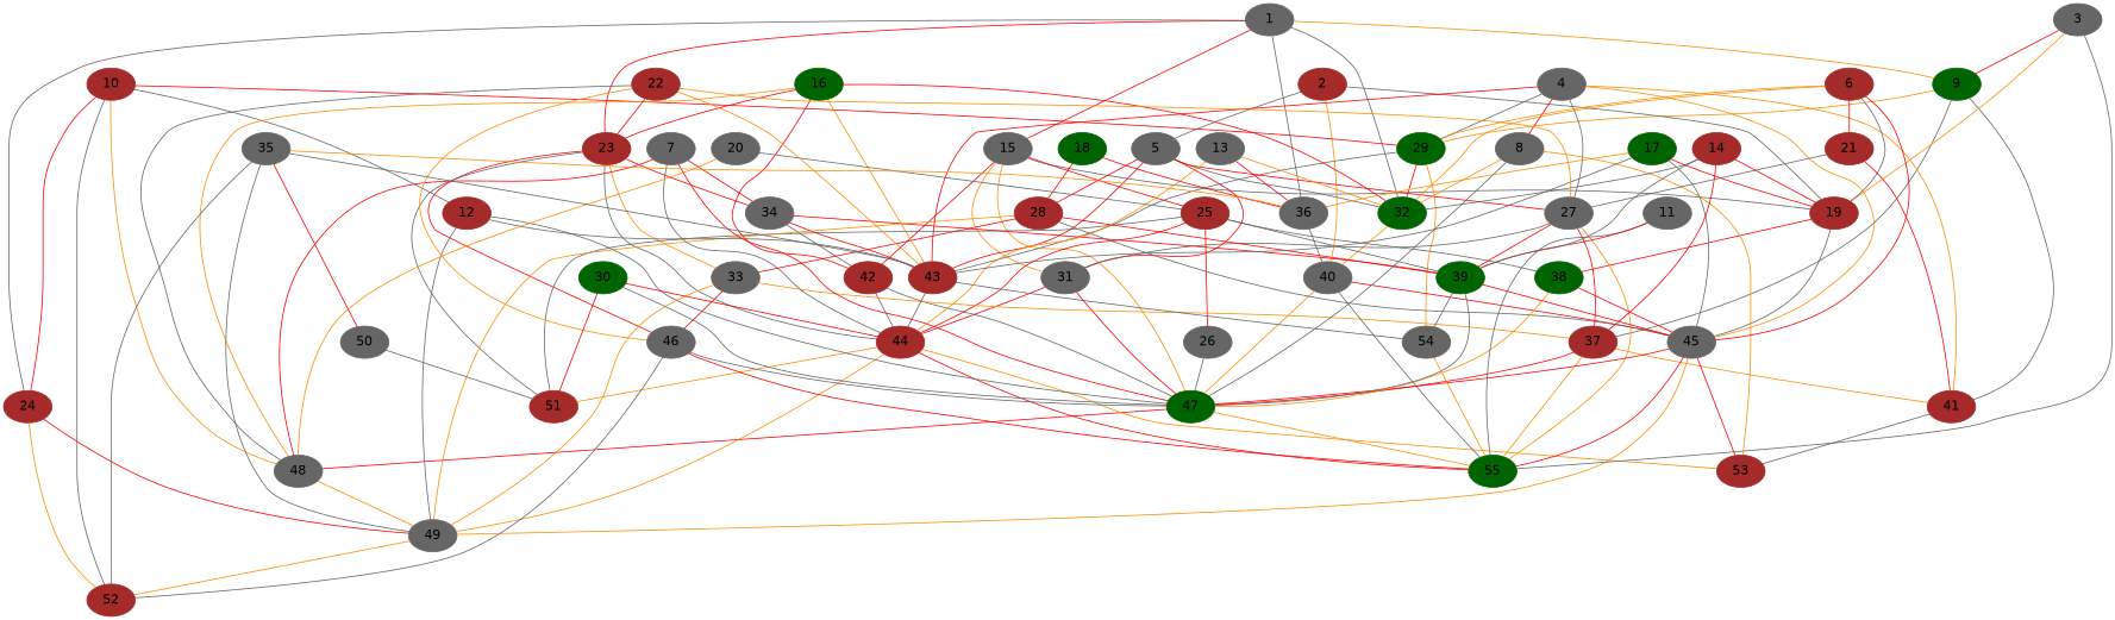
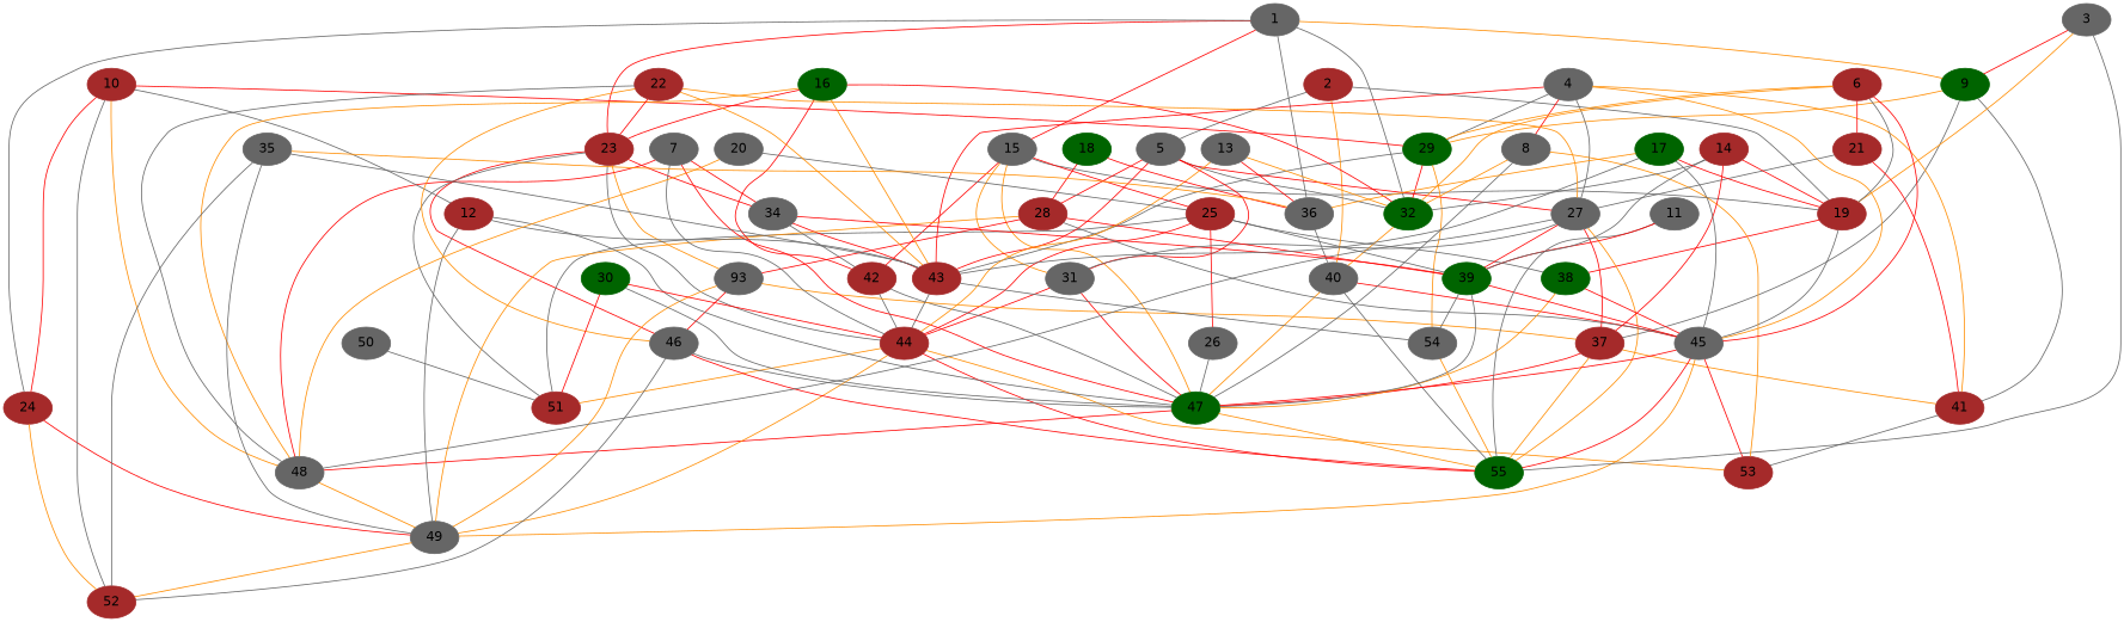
  graph {
    fontname="DejaVu Sans"
    node [color=gray40 fontname="DejaVu Sans" style=filled]
    edge [color=red fontname="DejaVu Sans" weight=1.0]
    9 [color=darkgreen]
    1
    15
    23 [color=brown]
    24 [color=brown]
    32 [color=darkgreen]
    36
    29 [color=darkgreen]
    41 [color=brown]
    37 [color=brown]
    19 [color=brown]
    31
    47 [color=darkgreen]
    25 [color=brown]
    42 [color=brown]
    34
    44 [color=brown]
    46
-   33
+   33 [label=93]
    51 [color=brown]
    52 [color=brown]
    49
    40
    2 [color=brown]
    5
    27
    43 [color=brown]
    28 [color=brown]
    45
    38 [color=darkgreen]
    55 [color=darkgreen]
    3
    4
    8
    53 [color=brown]
    48
    39 [color=darkgreen]
    54
    6 [color=brown]
    21 [color=brown]
    7
    10 [color=brown]
    12 [color=brown]
    11
    13
    14 [color=brown]
    26
    16 [color=darkgreen]
    17 [color=darkgreen]
    18 [color=darkgreen]
    20
    22 [color=brown]
    30 [color=darkgreen]
    35
    50
    9 -- 29 [color=darkorange]
    9 -- 41 [color=gray40]
    9 -- 37 [color=gray40]
    1 -- 9 [color=darkorange weight=2.0]
    1 -- 15
    1 -- 23
    1 -- 24 [color=gray40]
    1 -- 32 [color=gray40]
    1 -- 36 [color=gray40]
    15 -- 19 [color=gray40]
    15 -- 31 [color=darkorange]
    15 -- 47 [color=darkorange]
    15 -- 25
    15 -- 42
    23 -- 34 [weight=2.0]
    23 -- 44 [color=gray40]
    23 -- 46
    23 -- 33 [color=darkorange]
    23 -- 51 [color=gray40]
    24 -- 52 [color=darkorange]
    24 -- 49
    32 -- 40 [color=darkorange]
    36 -- 40 [color=gray40]
    29 -- 32
    29 -- 43 [color=gray40]
    29 -- 54 [color=darkorange]
    41 -- 53 [color=gray40]
    37 -- 41 [color=darkorange]
    37 -- 47
    37 -- 55 [color=darkorange]
    19 -- 45 [color=gray40]
    19 -- 38
    31 -- 47
    31 -- 44
    47 -- 55 [color=darkorange]
    47 -- 48
    25 -- 44
    25 -- 51 [color=gray40]
    25 -- 38 [color=gray40]
    25 -- 39 [color=gray40]
    25 -- 26
    42 -- 47 [color=gray40]
    42 -- 44 [color=gray40]
    34 -- 42 [color=gray40]
    34 -- 43
    34 -- 39
    44 -- 51 [color=darkorange]
    44 -- 49 [color=darkorange]
    44 -- 55
    44 -- 53 [color=darkorange]
    46 -- 47 [color=gray40]
    46 -- 52 [color=gray40]
    46 -- 55
    33 -- 37 [color=darkorange]
    33 -- 46
    33 -- 49 [color=darkorange]
    49 -- 52 [color=darkorange]
    40 -- 47 [color=darkorange]
    40 -- 45
    40 -- 55 [color=gray40]
    2 -- 19 [color=gray40]
    2 -- 40 [color=darkorange]
    2 -- 5 [color=gray40]
    5 -- 32 [color=gray40]
    5 -- 31
    5 -- 27
    5 -- 43
    5 -- 28
    27 -- 37
    27 -- 31 [color=gray40]
    27 -- 55 [color=darkorange]
+   27 -- 48 [color=gray40]
    27 -- 39
    43 -- 44 [color=gray40]
    43 -- 54 [color=gray40]
    28 -- 33
    28 -- 49 [color=darkorange]
    28 -- 45 [color=gray40]
    28 -- 39
    45 -- 47
    45 -- 49 [color=darkorange weight=2.0]
    45 -- 55
    45 -- 53
    38 -- 47 [color=darkorange]
    38 -- 45
    3 -- 9
    3 -- 19 [color=darkorange]
    3 -- 55 [color=gray40]
    4 -- 29 [color=gray40]
    4 -- 41 [color=darkorange]
    4 -- 27 [color=gray40]
    4 -- 43
    4 -- 45 [color=darkorange]
    4 -- 8
    8 -- 32 [color=darkorange]
    8 -- 47 [color=gray40]
    8 -- 53 [color=darkorange]
    48 -- 49 [color=darkorange]
    39 -- 47 [color=gray40]
    39 -- 45
    39 -- 54 [color=gray40]
    54 -- 55 [color=darkorange]
    6 -- 32 [color=darkorange]
    6 -- 29 [color=darkorange]
    6 -- 19 [color=gray40]
    6 -- 45
    6 -- 21
    21 -- 41
    21 -- 27 [color=gray40]
    7 -- 47
    7 -- 34
    7 -- 44 [color=gray40]
    7 -- 48
    10 -- 24
    10 -- 29
    10 -- 52 [color=gray40]
    10 -- 48 [color=darkorange]
    10 -- 12 [color=gray40]
    12 -- 47 [color=gray40]
    12 -- 49 [color=gray40]
    12 -- 43 [color=gray40]
    11 -- 55 [color=gray40]
    11 -- 39
    13 -- 32 [color=darkorange]
    13 -- 36
    13 -- 44 [color=darkorange]
    14 -- 32 [color=gray40]
    14 -- 37
    14 -- 19
    14 -- 39 [color=gray40]
    26 -- 47 [color=gray40]
    16 -- 23
    16 -- 32
    16 -- 42
    16 -- 43 [color=darkorange]
    16 -- 48 [color=darkorange]
    17 -- 36 [color=darkorange]
    17 -- 19
    17 -- 43 [color=gray40]
    17 -- 45 [color=gray40]
    18 -- 36
    18 -- 28
    20 -- 25 [color=gray40]
    20 -- 48 [color=darkorange]
    22 -- 23
    22 -- 46 [color=darkorange]
    22 -- 27 [color=darkorange]
    22 -- 43 [color=darkorange]
    22 -- 48 [color=gray40]
    30 -- 47 [color=gray40]
    30 -- 44
    30 -- 51
    35 -- 36 [color=darkorange]
    35 -- 52 [color=gray40]
    35 -- 49 [color=gray40]
    35 -- 43 [color=gray40]
-   35 -- 50
    50 -- 51 [color=gray40]
  }
